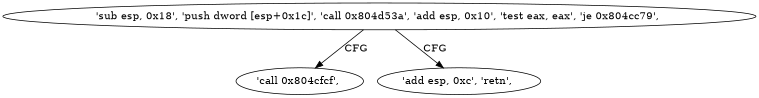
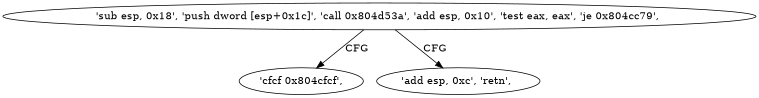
  digraph {
    n1 [label="'sub esp, 0x18', 'push dword [esp+0x1c]', 'call 0x804d53a', 'add esp, 0x10', 'test eax, eax', 'je 0x804cc79', "]
-   n2 [label="'call 0x804cfcf', "]
+   n2 [label="'cfcf 0x804cfcf',"]
    n3 [label="'add esp, 0xc', 'retn', "]
    n1 -> n2 [label=CFG]
    n1 -> n3 [label=CFG]
  }
